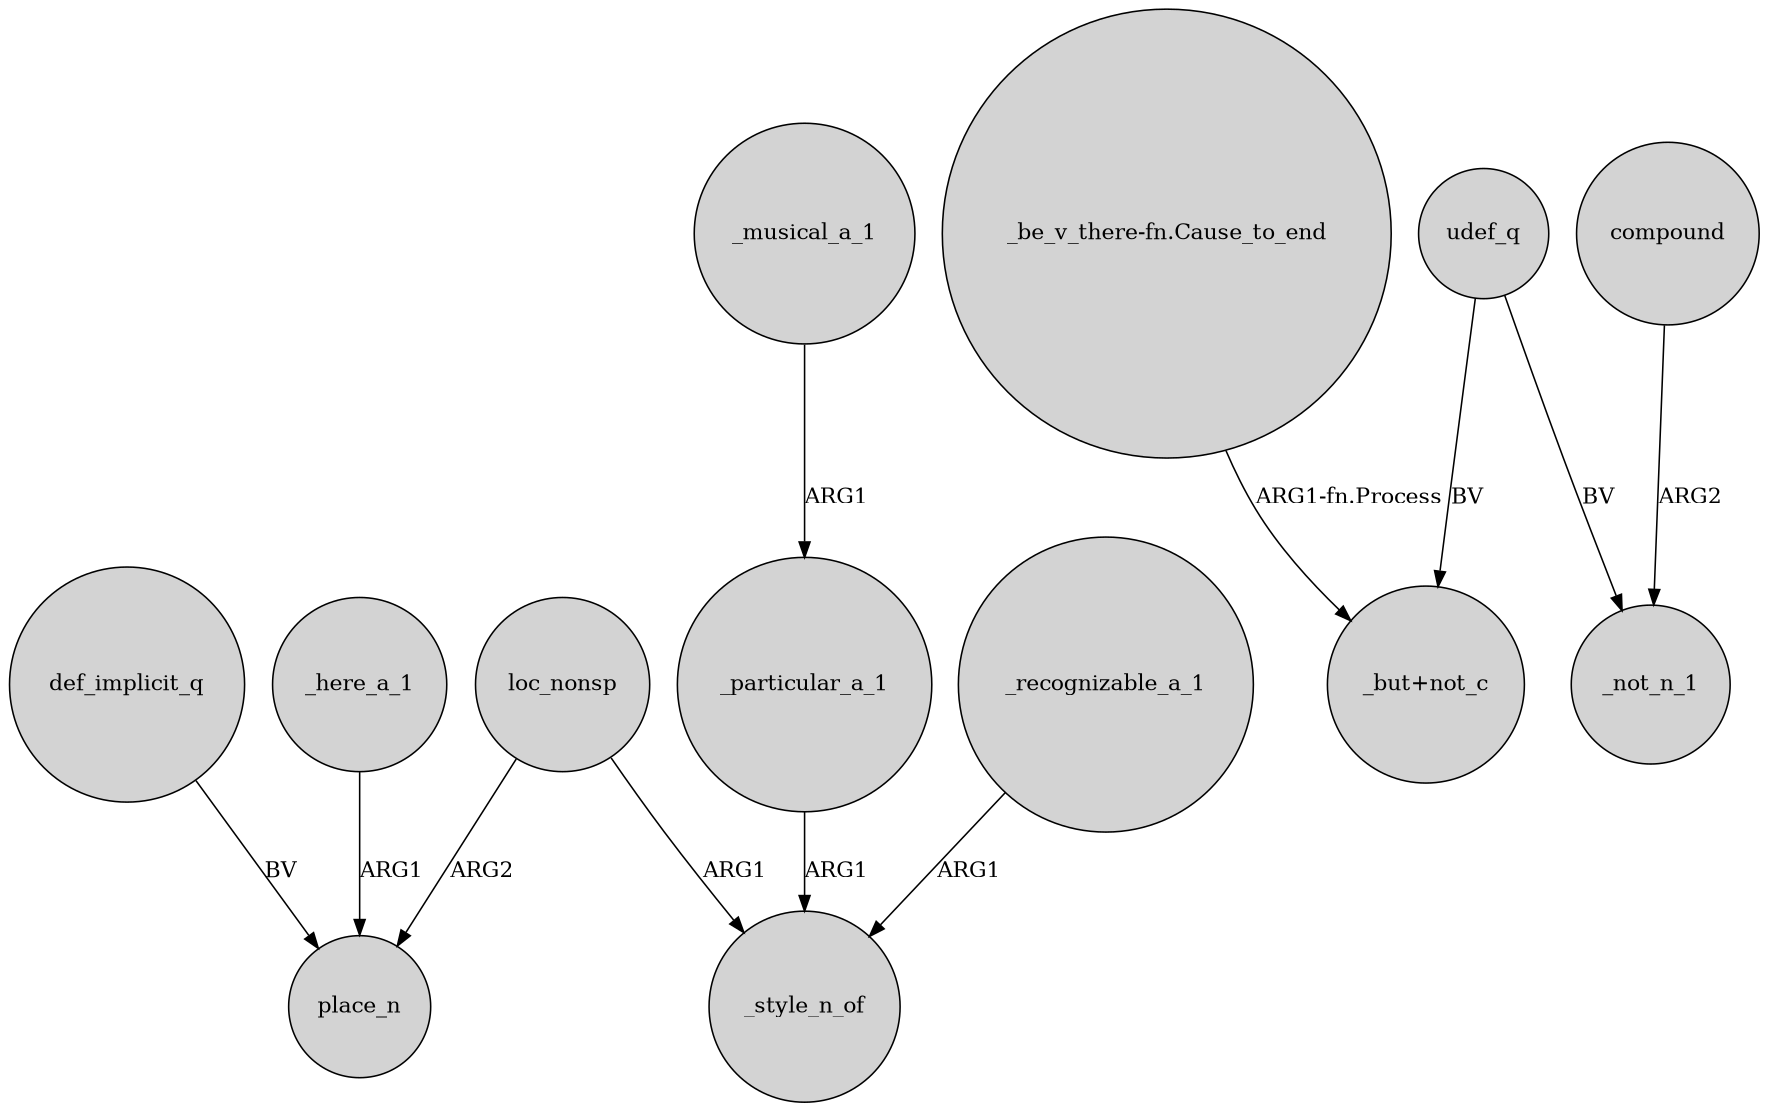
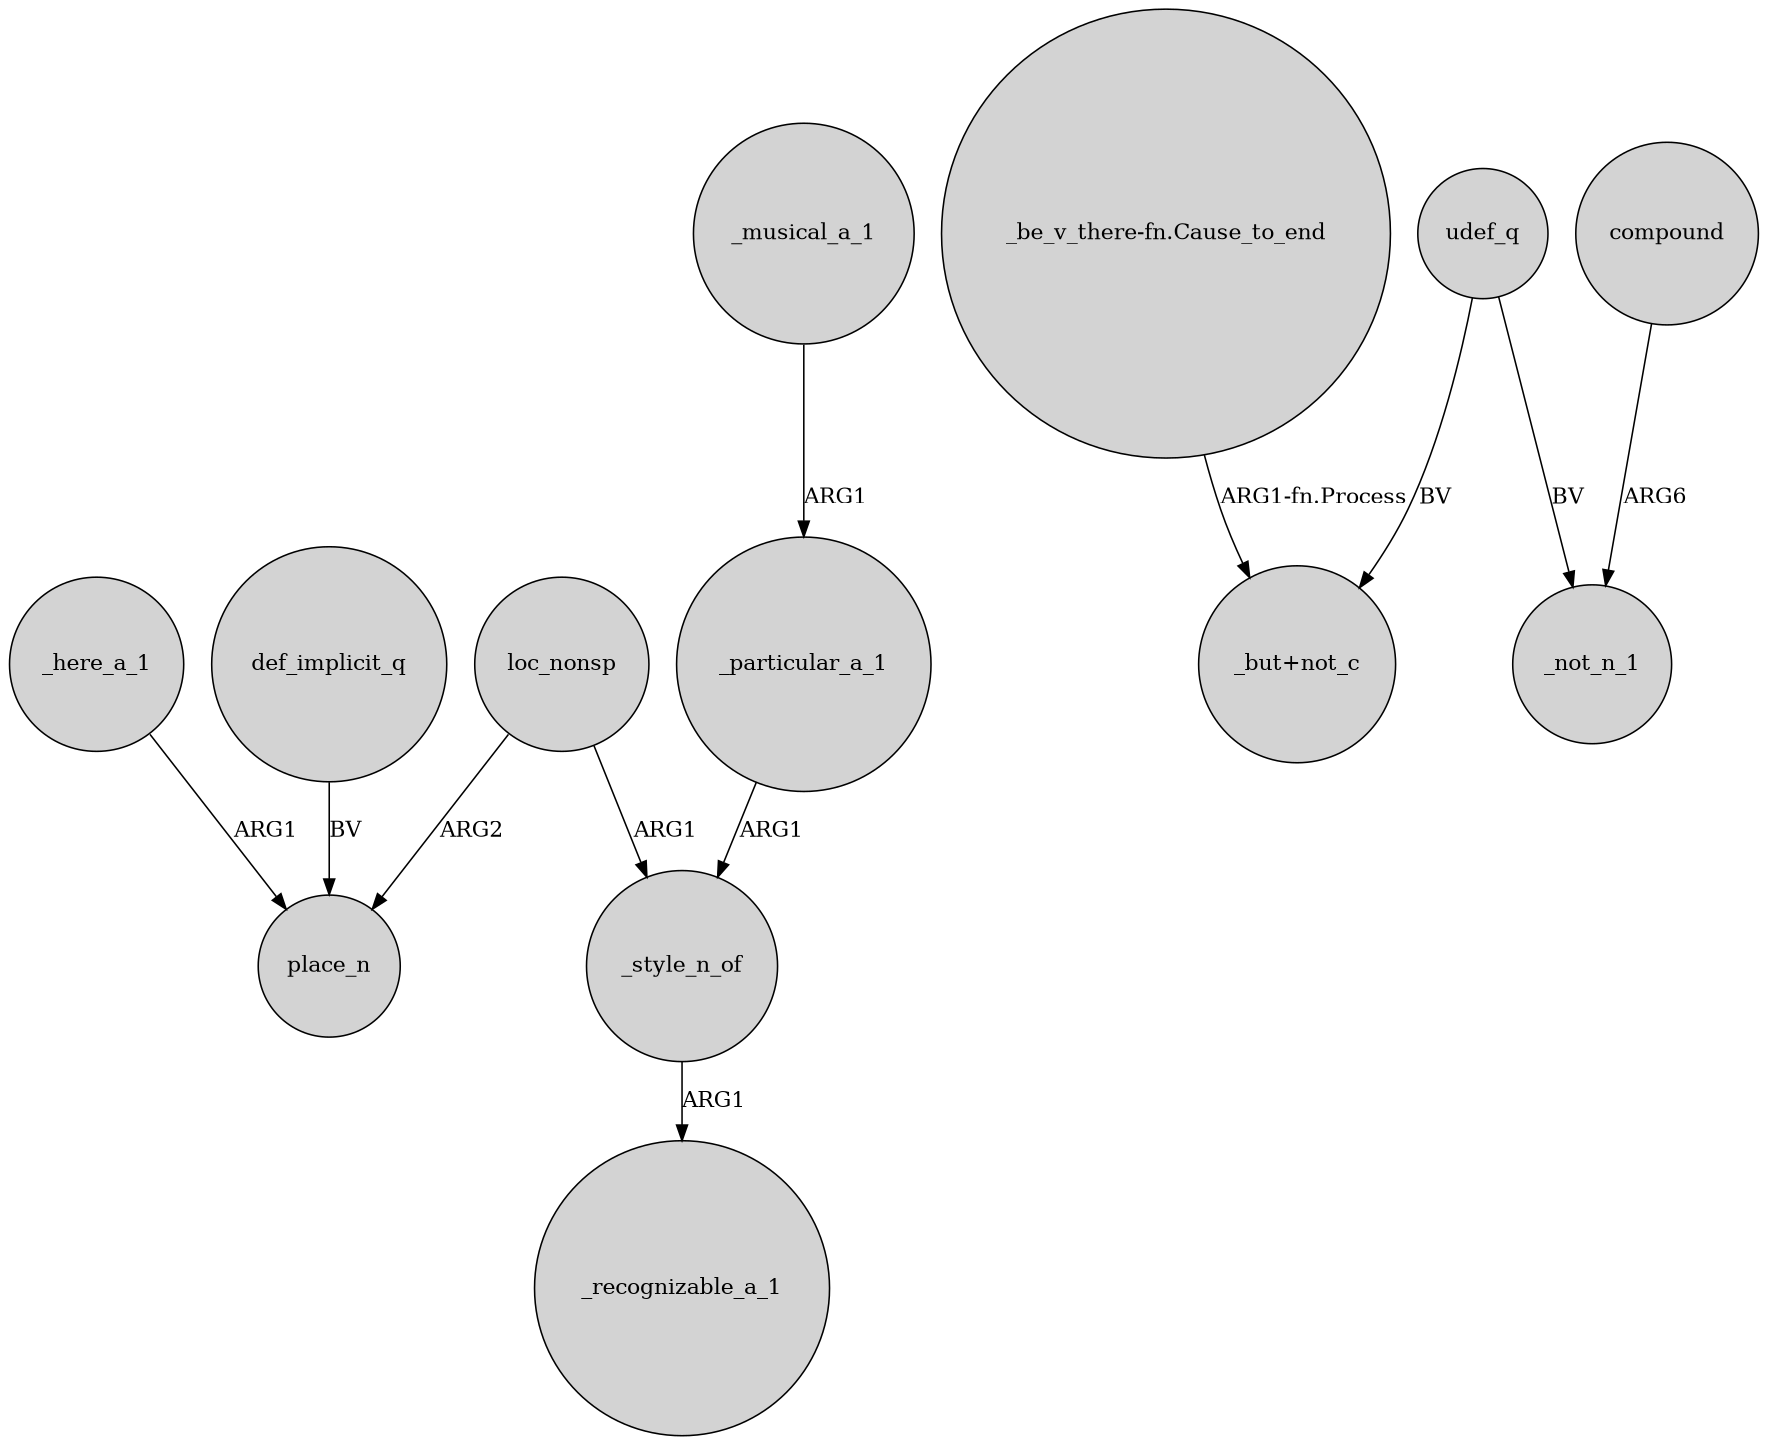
  digraph {
    node [shape=circle style=filled]
    loc_nonsp
    place_n
    _style_n_of
    udef_q
    "_but+not_c"
    n6 [label=_not_n_1]
    compound
    _musical_a_1
    _particular_a_1
    _here_a_1
    def_implicit_q
    "_be_v_there-fn.Cause_to_end"
    _recognizable_a_1
    loc_nonsp -> place_n [label=ARG2]
    loc_nonsp -> _style_n_of [label=ARG1]
    udef_q -> "_but+not_c" [label=BV]
    udef_q -> n6 [label=BV]
-   compound -> n6 [label=ARG2]
+   compound -> n6 [label=ARG6]
    _musical_a_1 -> _particular_a_1 [label=ARG1]
    _particular_a_1 -> _style_n_of [label=ARG1]
    _here_a_1 -> place_n [label=ARG1]
    def_implicit_q -> place_n [label=BV]
    "_be_v_there-fn.Cause_to_end" -> "_but+not_c" [label="ARG1-fn.Process"]
-   _recognizable_a_1 -> _style_n_of [label=ARG1]
+   _style_n_of -> _recognizable_a_1 [label=ARG1]
  }
